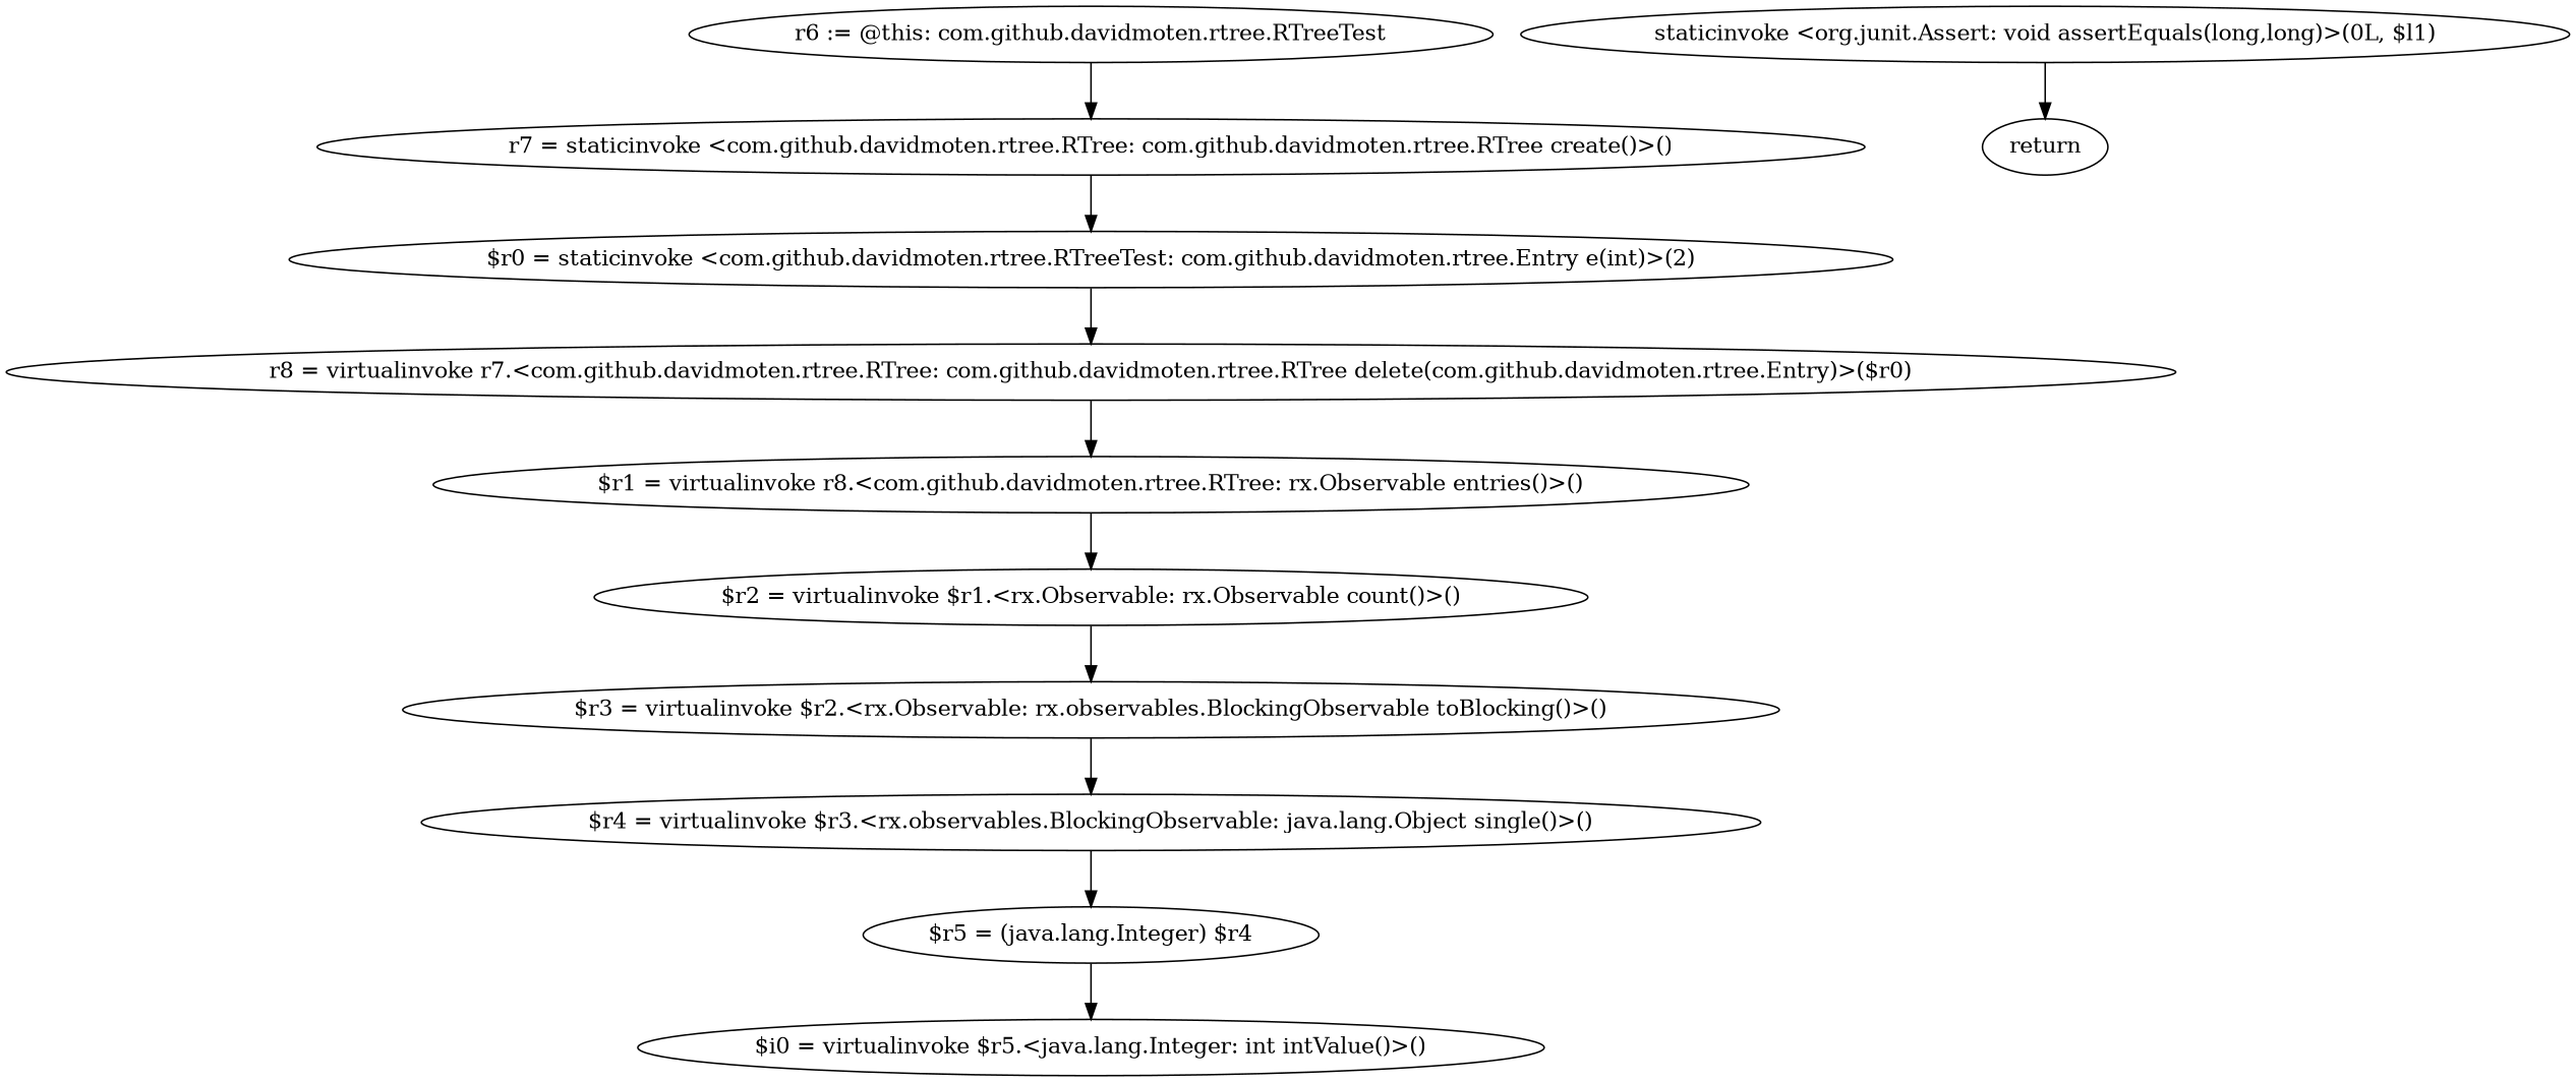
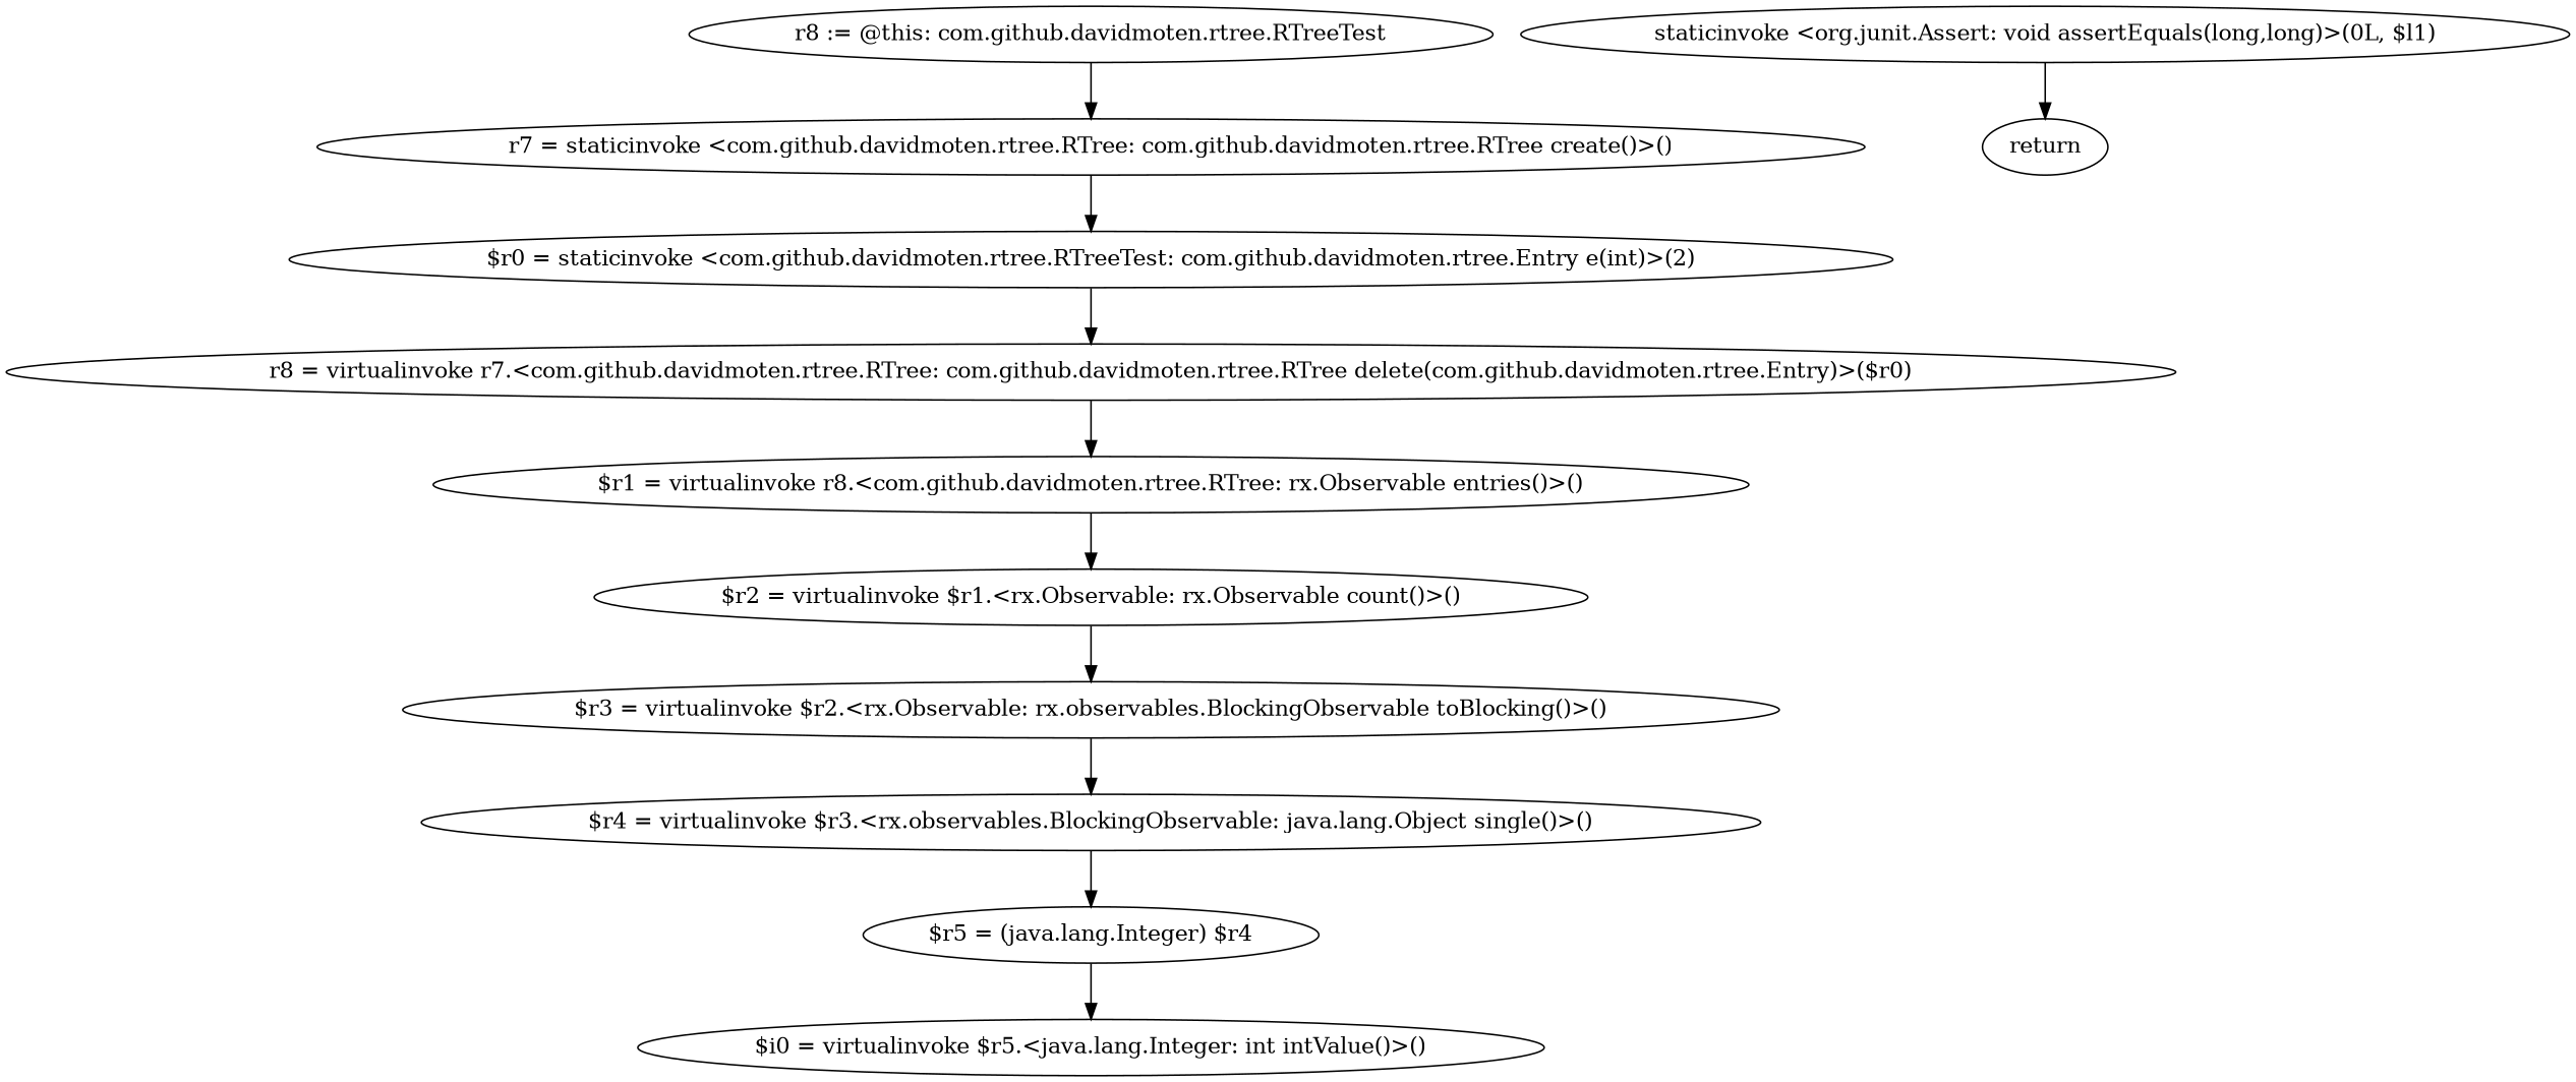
  digraph {
-   "r6 := @this: com.github.davidmoten.rtree.RTreeTest"
+   "r6 := @this: com.github.davidmoten.rtree.RTreeTest" [label="r8 := @this: com.github.davidmoten.rtree.RTreeTest"]
    "r7 = staticinvoke <com.github.davidmoten.rtree.RTree: com.github.davidmoten.rtree.RTree create()>()"
    "$r0 = staticinvoke <com.github.davidmoten.rtree.RTreeTest: com.github.davidmoten.rtree.Entry e(int)>(2)"
    "r8 = virtualinvoke r7.<com.github.davidmoten.rtree.RTree: com.github.davidmoten.rtree.RTree delete(com.github.davidmoten.rtree.Entry)>($r0)"
    "$r1 = virtualinvoke r8.<com.github.davidmoten.rtree.RTree: rx.Observable entries()>()"
    "$r2 = virtualinvoke $r1.<rx.Observable: rx.Observable count()>()"
    "$r3 = virtualinvoke $r2.<rx.Observable: rx.observables.BlockingObservable toBlocking()>()"
    "$r4 = virtualinvoke $r3.<rx.observables.BlockingObservable: java.lang.Object single()>()"
    "$r5 = (java.lang.Integer) $r4"
    "$i0 = virtualinvoke $r5.<java.lang.Integer: int intValue()>()"
    "staticinvoke <org.junit.Assert: void assertEquals(long,long)>(0L, $l1)"
    return
    "r6 := @this: com.github.davidmoten.rtree.RTreeTest" -> "r7 = staticinvoke <com.github.davidmoten.rtree.RTree: com.github.davidmoten.rtree.RTree create()>()"
    "r7 = staticinvoke <com.github.davidmoten.rtree.RTree: com.github.davidmoten.rtree.RTree create()>()" -> "$r0 = staticinvoke <com.github.davidmoten.rtree.RTreeTest: com.github.davidmoten.rtree.Entry e(int)>(2)"
    "$r0 = staticinvoke <com.github.davidmoten.rtree.RTreeTest: com.github.davidmoten.rtree.Entry e(int)>(2)" -> "r8 = virtualinvoke r7.<com.github.davidmoten.rtree.RTree: com.github.davidmoten.rtree.RTree delete(com.github.davidmoten.rtree.Entry)>($r0)"
    "r8 = virtualinvoke r7.<com.github.davidmoten.rtree.RTree: com.github.davidmoten.rtree.RTree delete(com.github.davidmoten.rtree.Entry)>($r0)" -> "$r1 = virtualinvoke r8.<com.github.davidmoten.rtree.RTree: rx.Observable entries()>()"
    "$r1 = virtualinvoke r8.<com.github.davidmoten.rtree.RTree: rx.Observable entries()>()" -> "$r2 = virtualinvoke $r1.<rx.Observable: rx.Observable count()>()"
    "$r2 = virtualinvoke $r1.<rx.Observable: rx.Observable count()>()" -> "$r3 = virtualinvoke $r2.<rx.Observable: rx.observables.BlockingObservable toBlocking()>()"
    "$r3 = virtualinvoke $r2.<rx.Observable: rx.observables.BlockingObservable toBlocking()>()" -> "$r4 = virtualinvoke $r3.<rx.observables.BlockingObservable: java.lang.Object single()>()"
    "$r4 = virtualinvoke $r3.<rx.observables.BlockingObservable: java.lang.Object single()>()" -> "$r5 = (java.lang.Integer) $r4"
    "$r5 = (java.lang.Integer) $r4" -> "$i0 = virtualinvoke $r5.<java.lang.Integer: int intValue()>()"
    "staticinvoke <org.junit.Assert: void assertEquals(long,long)>(0L, $l1)" -> return
  }
